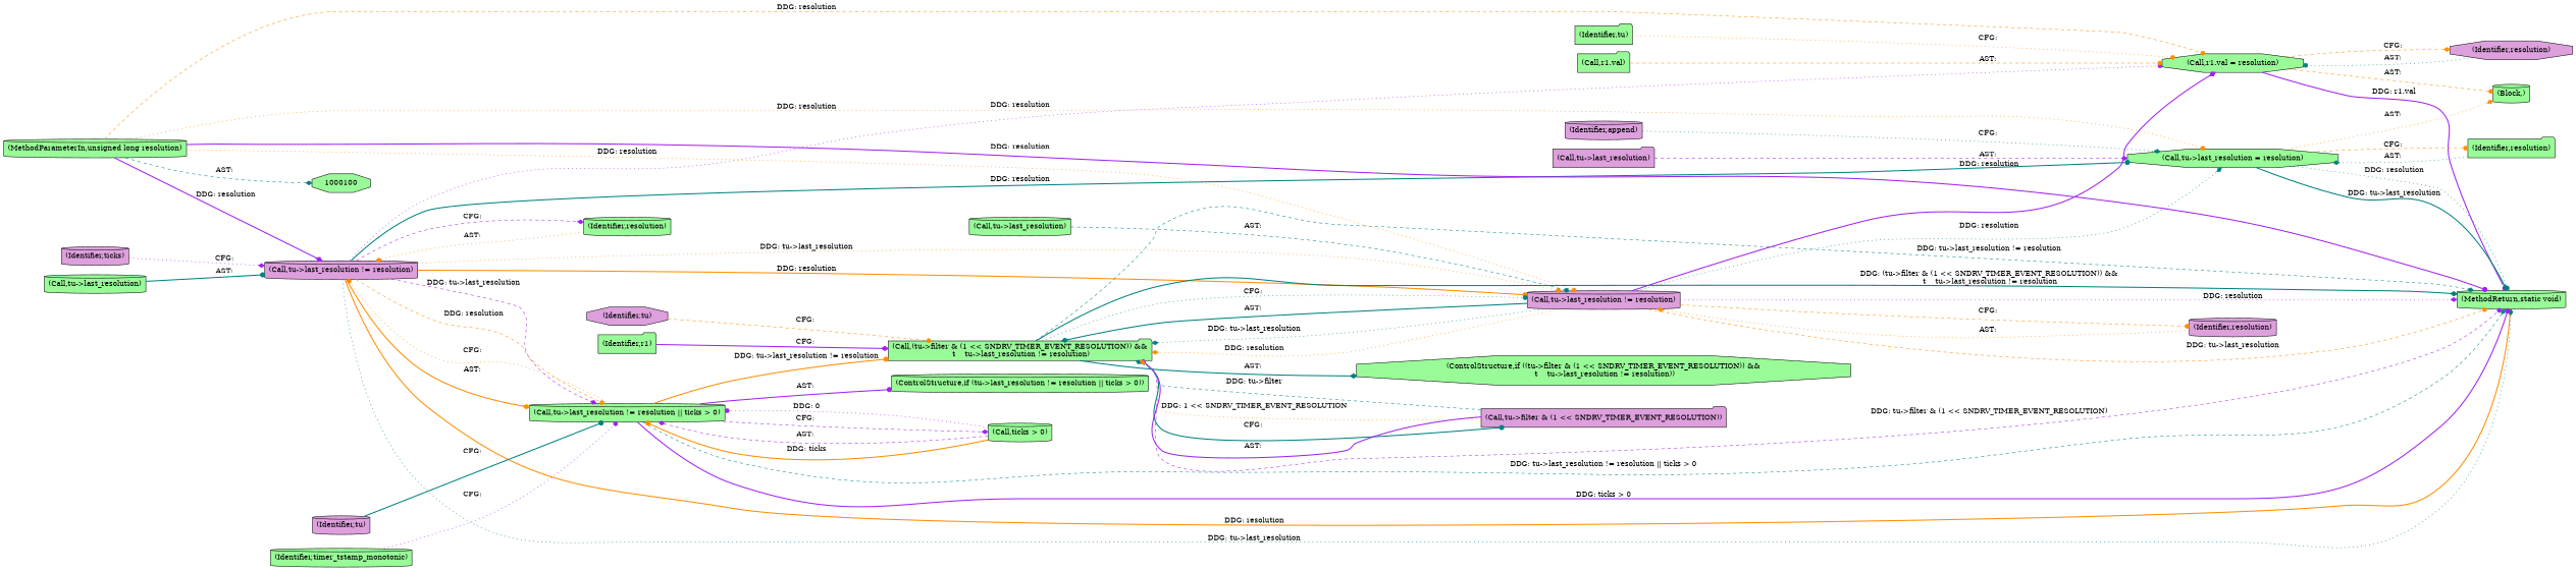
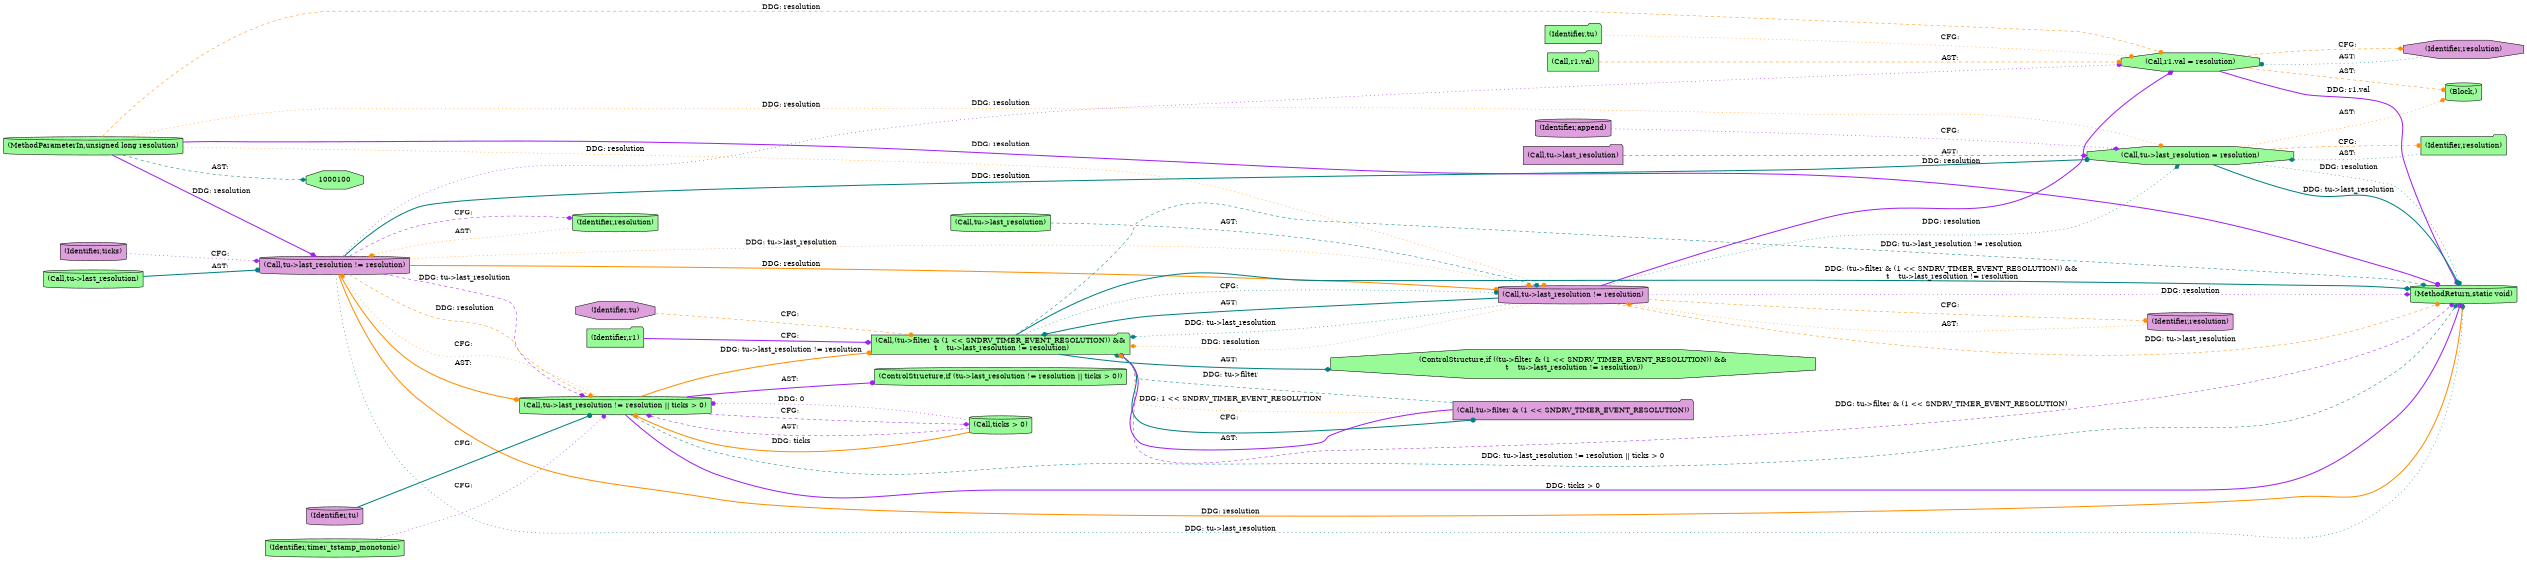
  digraph {
    rankdir=LR
    node [fillcolor=palegreen shape=cylinder style=filled]
    edge [arrowhead=diamond color=darkorange style=dotted]
    n1 [fillcolor=plum label="(Call,tu->last_resolution != resolution)"]
    n2 [label="(Call,tu->last_resolution != resolution || ticks > 0)"]
    n3 [fillcolor=plum label="(Call,tu->last_resolution != resolution)"]
    n4 [label="(Call,r1.val = resolution)" shape=octagon]
    n5 [label="(Call,tu->last_resolution = resolution)" shape=octagon]
    n6 [label="(Identifier,resolution)"]
    n7 [label="(MethodReturn,static void)"]
    n8 [label="(Call,(tu->filter & (1 << SNDRV_TIMER_EVENT_RESOLUTION)) &&\n \t    tu->last_resolution != resolution)" shape=folder]
    n9 [label="(ControlStructure,if (tu->last_resolution != resolution || ticks > 0))"]
    n10 [label="(Call,ticks > 0)"]
    n11 [fillcolor=plum label="(Identifier,resolution)"]
    n12 [fillcolor=plum label="(Identifier,resolution)" shape=octagon]
    n13 [label="(Block,)"]
    n14 [label="(Identifier,resolution)" shape=folder]
    n15 [label="(MethodParameterIn,unsigned long resolution)"]
    1000100 [shape=octagon]
    n17 [fillcolor=plum label="(Call,tu->filter & (1 << SNDRV_TIMER_EVENT_RESOLUTION))" shape=folder]
    n18 [label="(ControlStructure,if ((tu->filter & (1 << SNDRV_TIMER_EVENT_RESOLUTION)) &&\n \t    tu->last_resolution != resolution))" shape=octagon]
    n19 [label="(Identifier,timer_tstamp_monotonic)"]
    n20 [fillcolor=plum label="(Call,tu->last_resolution)" shape=folder]
    n21 [label="(Identifier,tu)" shape=folder]
    n22 [fillcolor=plum label="(Identifier,ticks)"]
    n23 [fillcolor=plum label="(Identifier,tu)"]
    n24 [fillcolor=plum label="(Identifier,tu)" shape=octagon]
    n25 [fillcolor=plum label="(Identifier,append)"]
    n26 [label="(Call,tu->last_resolution)"]
    n27 [label="(Call,r1.val)" shape=folder]
    n28 [label="(Call,tu->last_resolution)"]
    n29 [label="(Identifier,r1)" shape=folder]
    n1 -> n2 [label="AST: " style=bold]
    n1 -> n2 [color=purple label="DDG: tu->last_resolution" style=dashed]
    n1 -> n2 [arrowhead=dot label="DDG: resolution" style=dashed]
    n1 -> n3 [arrowhead=dot label="DDG: tu->last_resolution"]
    n1 -> n3 [arrowhead=dot label="DDG: resolution" style=bold]
    n1 -> n4 [arrowhead=dot color=purple label="DDG: resolution"]
    n1 -> n5 [arrowhead=dot color=teal label="DDG: resolution" style=bold]
    n1 -> n6 [color=purple label="CFG: " style=dashed]
    n1 -> n7 [label="DDG: resolution" style=bold]
    n1 -> n7 [color=teal label="DDG: tu->last_resolution"]
    n2 -> n1 [arrowhead=dot label="CFG: "]
    n2 -> n7 [color=teal label="DDG: tu->last_resolution != resolution || ticks > 0" style=dashed]
    n2 -> n7 [arrowhead=dot color=purple label="DDG: ticks > 0" style=bold]
    n2 -> n8 [arrowhead=dot label="DDG: tu->last_resolution != resolution" style=bold]
    n2 -> n9 [arrowhead=dot color=purple label="AST: " style=bold]
    n2 -> n10 [color=purple label="CFG: " style=dashed]
    n3 -> n4 [color=purple label="DDG: resolution" style=bold]
    n3 -> n5 [color=teal label="DDG: resolution"]
    n3 -> n7 [color=purple label="DDG: resolution"]
    n3 -> n7 [arrowhead=dot label="DDG: tu->last_resolution" style=dashed]
    n3 -> n8 [color=teal label="AST: " style=bold]
    n3 -> n8 [color=teal label="DDG: tu->last_resolution"]
    n3 -> n8 [label="DDG: resolution"]
    n3 -> n11 [arrowhead=dot label="CFG: " style=dashed]
-   n4 -> n7 [arrowhead=dot color=purple label="DDG: r1.val" style=bold]
+   n4 -> n7 [color=purple label="DDG: r1.val" style=bold]
    n4 -> n12 [label="CFG: " style=dashed]
    n4 -> n13 [arrowhead=dot label="AST: " style=dashed]
    n5 -> n7 [color=teal label="DDG: tu->last_resolution" style=bold]
    n5 -> n7 [arrowhead=dot color=teal label="DDG: resolution"]
    n5 -> n13 [label="AST: "]
    n5 -> n14 [arrowhead=dot label="CFG: " style=dashed]
    n6 -> n1 [label="AST: "]
    n8 -> n3 [arrowhead=dot color=teal label="CFG: "]
    n8 -> n7 [color=teal label="DDG: (tu->filter & (1 << SNDRV_TIMER_EVENT_RESOLUTION)) &&\n \t    tu->last_resolution != resolution" style=bold]
    n8 -> n7 [color=teal label="DDG: tu->last_resolution != resolution" style=dashed]
    n8 -> n7 [arrowhead=dot color=purple label="DDG: tu->filter & (1 << SNDRV_TIMER_EVENT_RESOLUTION)" style=dashed]
    n8 -> n17 [arrowhead=dot color=teal label="CFG: " style=bold]
    n8 -> n18 [color=teal label="AST: " style=bold]
    n10 -> n2 [color=purple label="AST: " style=dashed]
    n10 -> n2 [arrowhead=dot label="DDG: ticks" style=bold]
    n10 -> n2 [arrowhead=dot color=purple label="DDG: 0"]
    n11 -> n3 [label="AST: "]
    n12 -> n4 [arrowhead=dot color=teal label="AST: "]
    n14 -> n5 [color=teal label="AST: "]
    n15 -> n1 [color=purple label="DDG: resolution" style=bold]
    n15 -> n3 [arrowhead=dot label="DDG: resolution"]
    n15 -> n4 [arrowhead=dot label="DDG: resolution" style=dashed]
    n15 -> n5 [arrowhead=dot label="DDG: resolution"]
    n15 -> n7 [arrowhead=dot color=purple label="DDG: resolution" style=bold]
    n15 -> 1000100 [color=teal label="AST: " style=dashed]
    n17 -> n8 [arrowhead=dot color=purple label="AST: " style=bold]
    n17 -> n8 [color=teal label="DDG: tu->filter" style=dashed]
    n17 -> n8 [label="DDG: 1 << SNDRV_TIMER_EVENT_RESOLUTION"]
    n19 -> n2 [arrowhead=dot color=purple label="CFG: "]
    n20 -> n5 [color=purple label="AST: " style=dashed]
    n21 -> n4 [arrowhead=dot label="CFG: "]
    n22 -> n1 [color=purple label="CFG: "]
    n23 -> n2 [arrowhead=dot color=teal label="CFG: " style=bold]
    n24 -> n8 [arrowhead=dot label="CFG: " style=dashed]
-   n25 -> n5 [color=teal label="CFG: "]
+   n25 -> n5 [color=purple label="CFG: "]
    n26 -> n3 [arrowhead=dot color=teal label="AST: " style=dashed]
    n27 -> n4 [arrowhead=dot label="AST: " style=dashed]
    n28 -> n1 [arrowhead=dot color=teal label="AST: " style=bold]
    n29 -> n8 [color=purple label="CFG: " style=bold]
  }
